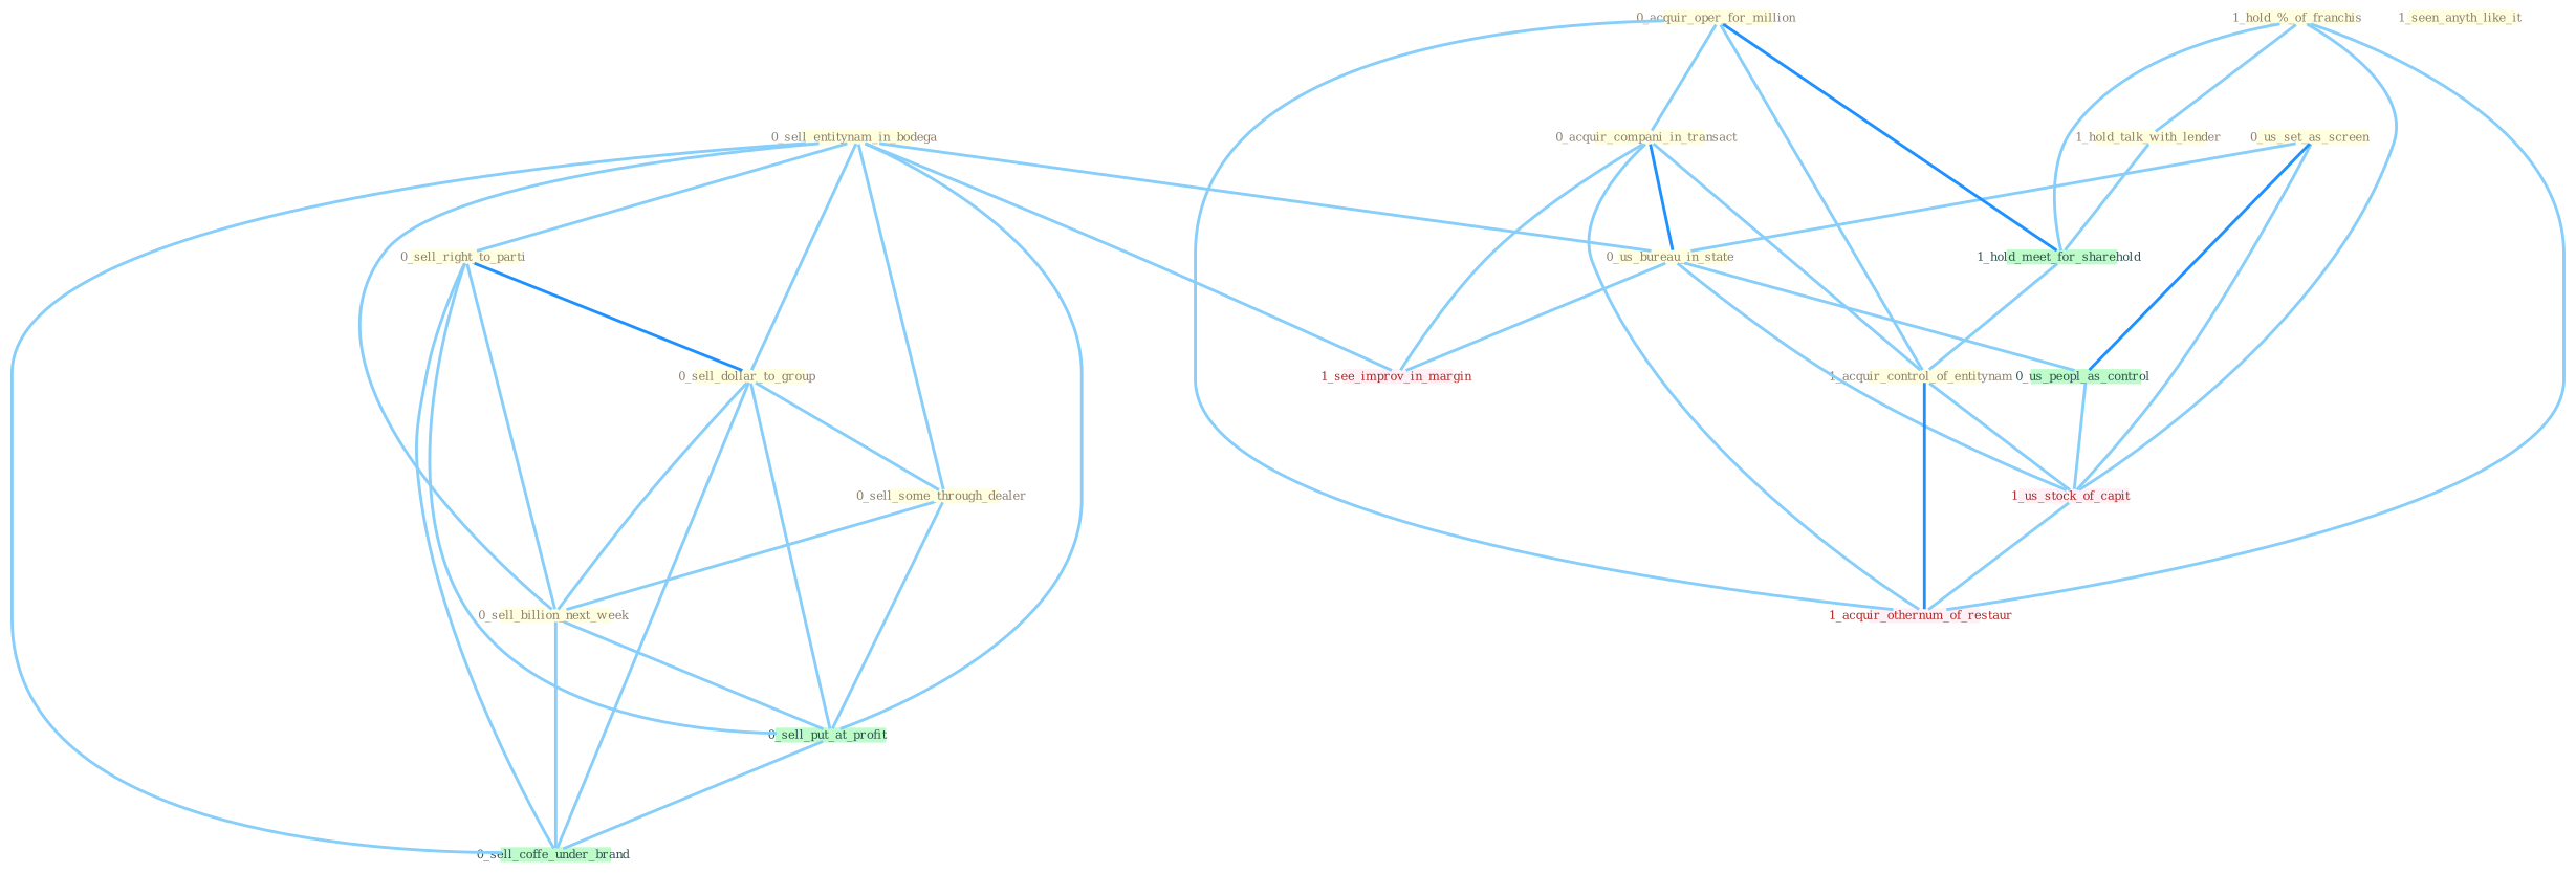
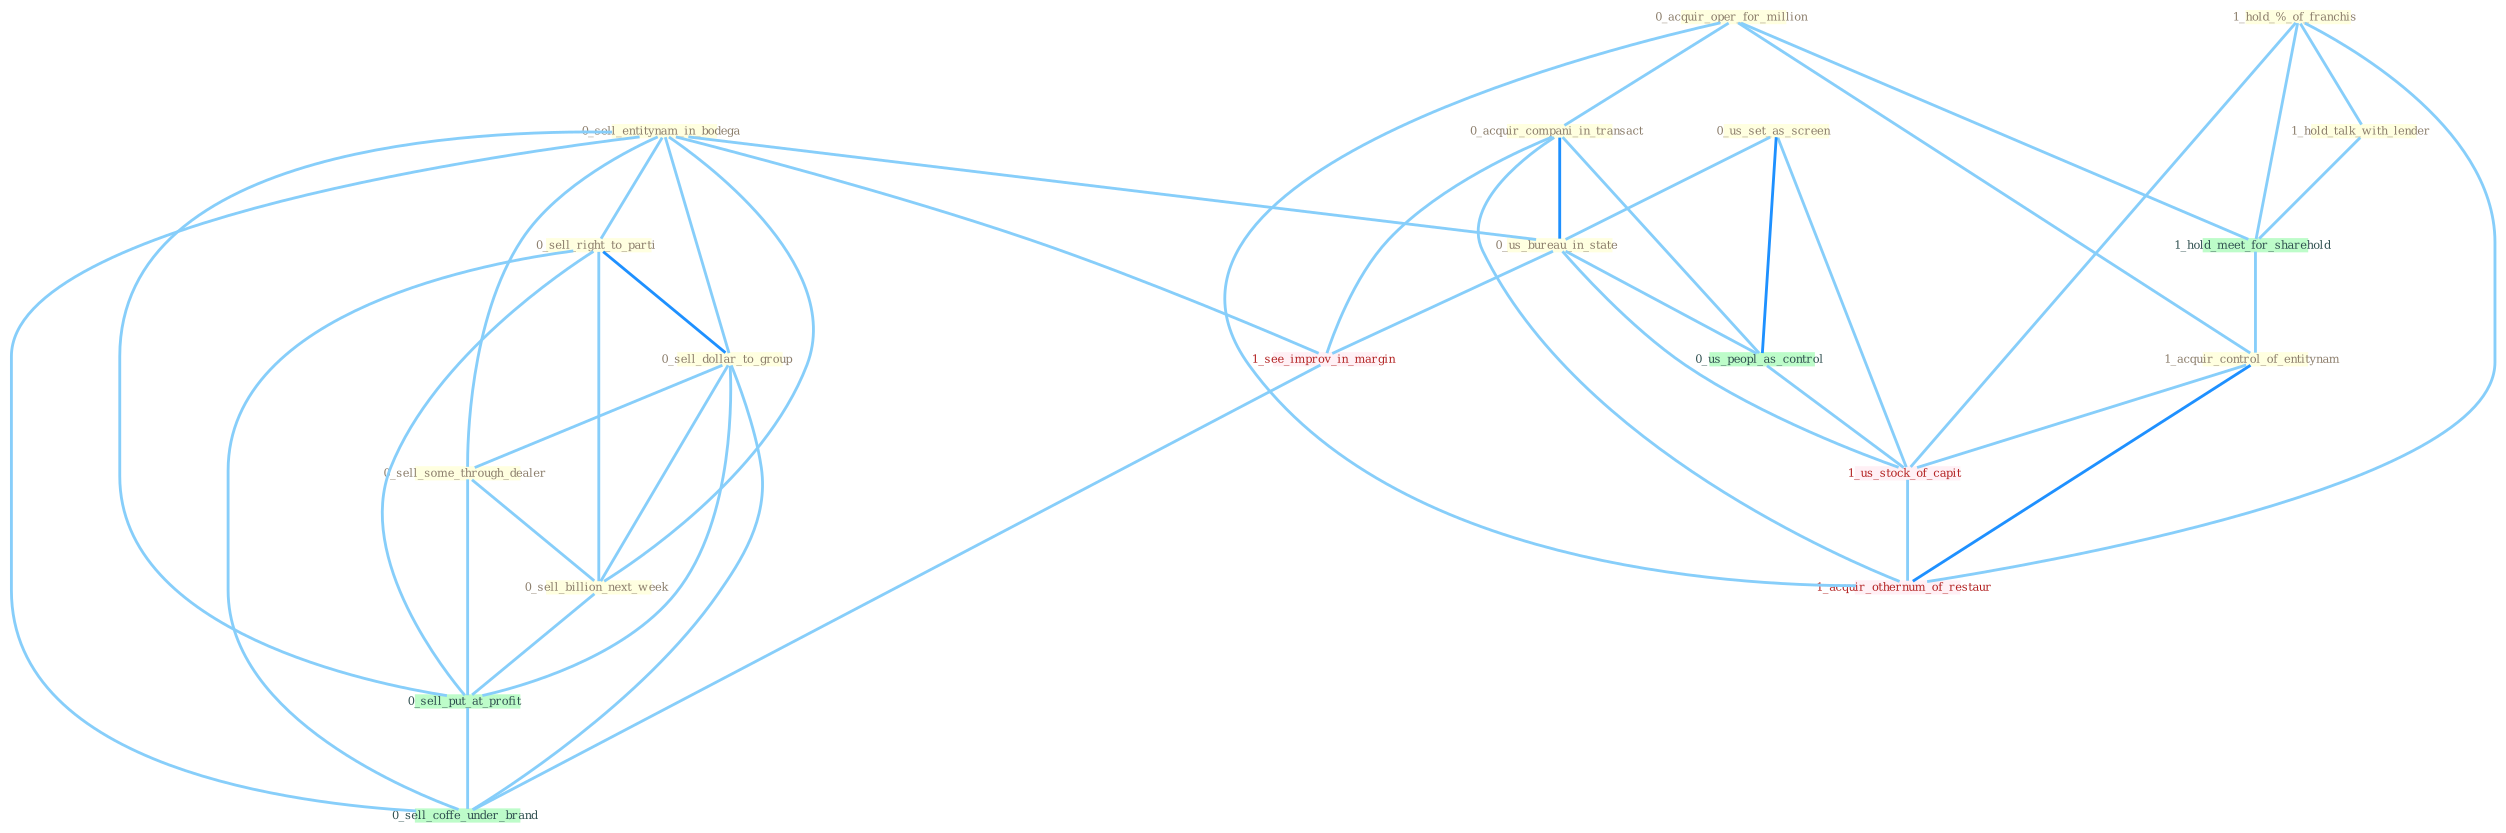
  graph {
    node [color="#ffffe0" fixedsize=true fontcolor="#8b7d6b" fontsize=4 shape=polygon style=filled]
    edge [color="#87cefa" w=1]
    "0_sell_entitynam_in_bodega " [height=.06 width=.5]
    "0_sell_right_to_parti " [height=.06 width=.5]
    "1_hold_%_of_franchis " [height=.06 width=.5]
    "0_us_set_as_screen " [height=.06 width=.5]
    "0_sell_dollar_to_group " [height=.06 width=.5]
    "1_hold_talk_with_lender " [height=.06 width=.5]
    "0_acquir_oper_for_million " [height=.06 width=.5]
    "0_acquir_compani_in_transact " [height=.06 width=.5]
    "0_sell_some_through_dealer " [height=.06 width=.5]
    "0_us_bureau_in_state " [height=.06 width=.5]
    "0_sell_billion_next_week " [height=.06 width=.5]
    "1_acquir_control_of_entitynam " [height=.06 width=.5]
-   "1_seen_anyth_like_it " [height=.06 width=.5]
    "1_us_stock_of_capit " [color="#fff0f5" fontcolor="#b22222" height=.06 width=.5]
    "1_see_improv_in_margin " [color="#fff0f5" fontcolor="#b22222" height=.06 width=.5]
    "1_acquir_othernum_of_restaur " [color="#fff0f5" fontcolor="#b22222" height=.06 width=.5]
    "0_sell_put_at_profit " [color="#BDFCC9" fontcolor="#2f4f4f" height=.06 width=.5]
    "0_sell_coffe_under_brand " [color="#BDFCC9" fontcolor="#2f4f4f" height=.06 width=.5]
    "1_hold_meet_for_sharehold " [color="#BDFCC9" fontcolor="#2f4f4f" height=.06 width=.5]
    "0_us_peopl_as_control " [color="#BDFCC9" fontcolor="#2f4f4f" height=.06 width=.5]
    subgraph sub_1 {
      "0_sell_entitynam_in_bodega "
      "0_sell_right_to_parti "
      "1_hold_%_of_franchis "
      "0_us_set_as_screen "
      "0_sell_dollar_to_group "
      "1_hold_talk_with_lender "
      "0_acquir_oper_for_million "
      "0_acquir_compani_in_transact "
      "0_sell_some_through_dealer "
      "0_us_bureau_in_state "
      "0_sell_billion_next_week "
      "1_acquir_control_of_entitynam "
-     "1_seen_anyth_like_it "
    }
    subgraph sub_2 {
      "1_us_stock_of_capit "
      "1_see_improv_in_margin "
      "1_acquir_othernum_of_restaur "
    }
    "0_sell_entitynam_in_bodega " -- "0_sell_right_to_parti "
    "0_sell_entitynam_in_bodega " -- "0_sell_dollar_to_group "
    "0_sell_entitynam_in_bodega " -- "0_sell_some_through_dealer "
    "0_sell_entitynam_in_bodega " -- "0_us_bureau_in_state "
    "0_sell_entitynam_in_bodega " -- "0_sell_billion_next_week "
    "0_sell_entitynam_in_bodega " -- "1_see_improv_in_margin "
    "0_sell_entitynam_in_bodega " -- "0_sell_put_at_profit "
    "0_sell_entitynam_in_bodega " -- "0_sell_coffe_under_brand "
    "0_sell_right_to_parti " -- "0_sell_dollar_to_group " [color="#1e90ff" w=2]
    "0_sell_right_to_parti " -- "0_sell_billion_next_week "
    "0_sell_right_to_parti " -- "0_sell_put_at_profit "
    "0_sell_right_to_parti " -- "0_sell_coffe_under_brand "
    "1_hold_%_of_franchis " -- "1_hold_talk_with_lender "
    "1_hold_%_of_franchis " -- "1_us_stock_of_capit "
    "1_hold_%_of_franchis " -- "1_acquir_othernum_of_restaur "
    "1_hold_%_of_franchis " -- "1_hold_meet_for_sharehold "
    "0_us_set_as_screen " -- "0_us_bureau_in_state "
    "0_us_set_as_screen " -- "1_us_stock_of_capit "
    "0_us_set_as_screen " -- "0_us_peopl_as_control " [color="#1e90ff" w=2]
    "0_sell_dollar_to_group " -- "0_sell_some_through_dealer "
    "0_sell_dollar_to_group " -- "0_sell_billion_next_week "
    "0_sell_dollar_to_group " -- "0_sell_put_at_profit "
    "0_sell_dollar_to_group " -- "0_sell_coffe_under_brand "
    "1_hold_talk_with_lender " -- "1_hold_meet_for_sharehold "
    "0_acquir_oper_for_million " -- "0_acquir_compani_in_transact "
    "0_acquir_oper_for_million " -- "1_acquir_control_of_entitynam "
    "0_acquir_oper_for_million " -- "1_acquir_othernum_of_restaur "
-   "0_acquir_oper_for_million " -- "1_hold_meet_for_sharehold " [color="#1e90ff"]
+   "0_acquir_oper_for_million " -- "1_hold_meet_for_sharehold "
    "0_acquir_compani_in_transact " -- "0_us_bureau_in_state " [color="#1e90ff"]
-   "0_acquir_compani_in_transact " -- "1_acquir_control_of_entitynam "
+   "0_acquir_compani_in_transact " -- "0_us_peopl_as_control "
    "0_acquir_compani_in_transact " -- "1_see_improv_in_margin "
    "0_acquir_compani_in_transact " -- "1_acquir_othernum_of_restaur "
    "0_sell_some_through_dealer " -- "0_sell_billion_next_week "
    "0_sell_some_through_dealer " -- "0_sell_put_at_profit "
    "0_us_bureau_in_state " -- "1_us_stock_of_capit "
    "0_us_bureau_in_state " -- "1_see_improv_in_margin "
    "0_us_bureau_in_state " -- "0_us_peopl_as_control "
    "0_sell_billion_next_week " -- "0_sell_put_at_profit "
-   "0_sell_billion_next_week " -- "0_sell_coffe_under_brand "
+   "1_see_improv_in_margin " -- "0_sell_coffe_under_brand "
    "1_acquir_control_of_entitynam " -- "1_us_stock_of_capit "
    "1_acquir_control_of_entitynam " -- "1_acquir_othernum_of_restaur " [color="#1e90ff" w=2]
    "1_us_stock_of_capit " -- "1_acquir_othernum_of_restaur "
    "0_sell_put_at_profit " -- "0_sell_coffe_under_brand "
    "1_hold_meet_for_sharehold " -- "1_acquir_control_of_entitynam "
    "0_us_peopl_as_control " -- "1_us_stock_of_capit "
  }
